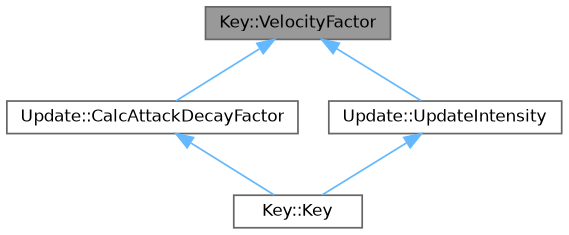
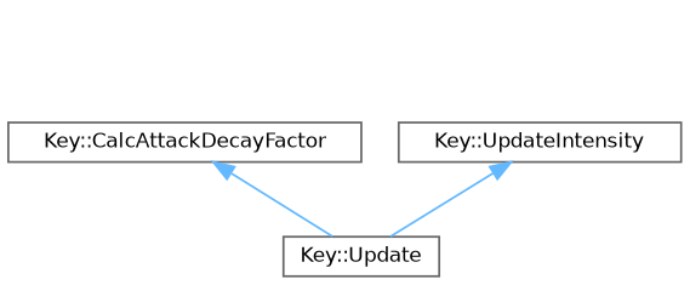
  digraph {
    rankdir=TB
    node [color=grey40 fillcolor=white fontname=Helvetica fontsize=10 shape=box style=filled]
    edge [color=steelblue1 dir=back fontname=Helvetica fontsize=10 labelfontname=Helvetica labelfontsize=10 style=solid]
-   n1 [color=gray40 fillcolor=grey60 fontcolor=black height=0.2 label="Key::VelocityFactor" width=0.4]
-   n2 [height=0.2 label="Update::CalcAttackDecayFactor" width=0.4]
-   n3 [height=0.2 label="Update::UpdateIntensity" width=0.4]
-   n4 [height=0.2 label="Key::Key" width=0.4]
-   n1 -> n2
-   n1 -> n3
+   n2 [height=0.2 label="Key::CalcAttackDecayFactor" width=0.4]
+   n3 [height=0.2 label="Key::UpdateIntensity" width=0.4]
+   n4 [height=0.2 label="Key::Update" width=0.4]
    n2 -> n4
    n3 -> n4
  }
